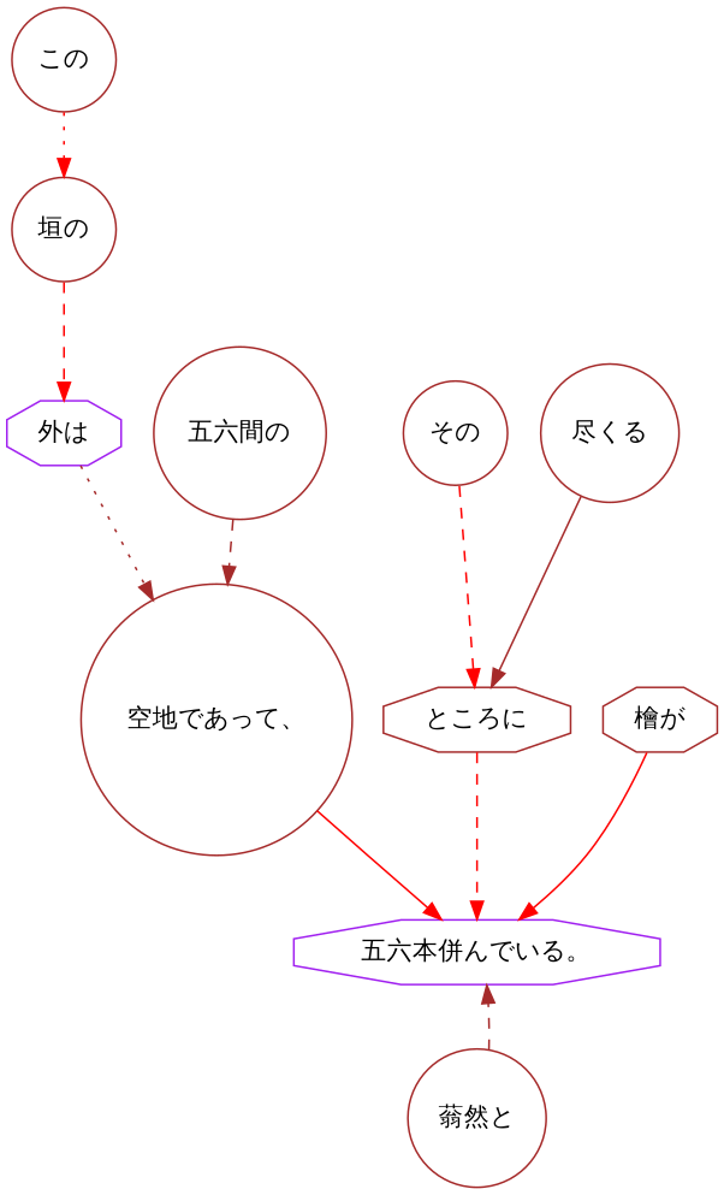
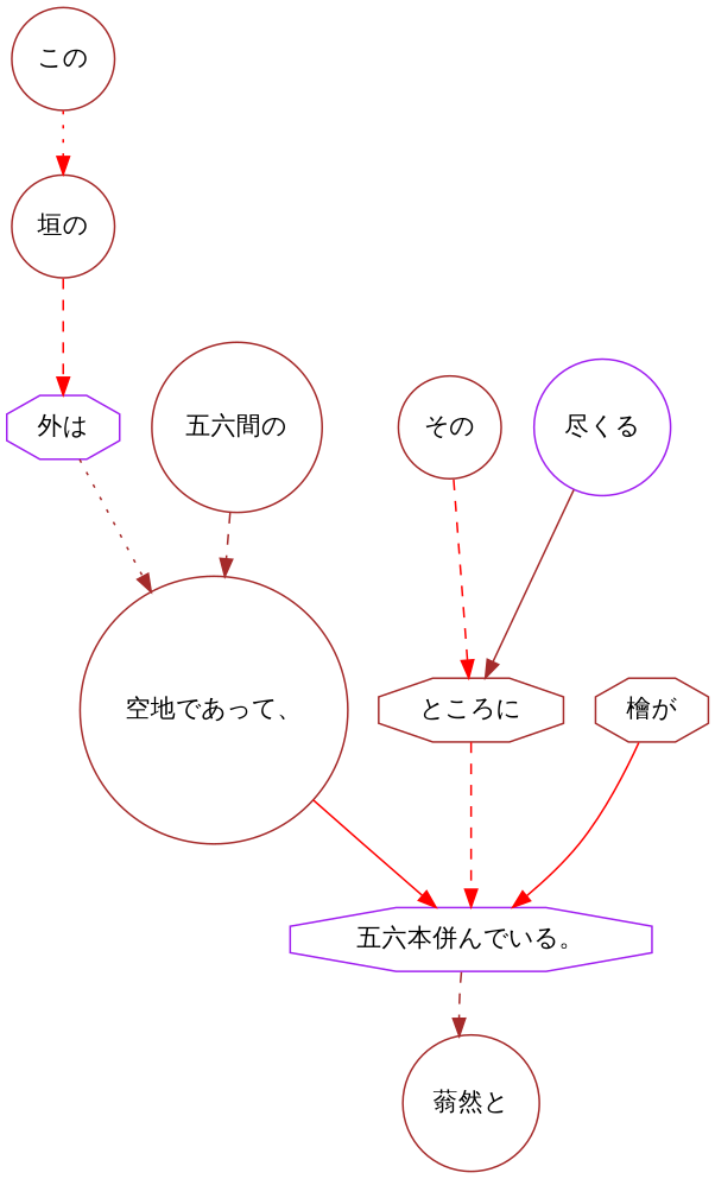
  digraph {
    fontname="Liberation Sans"
    node [color=brown fontname="Liberation Sans" shape=circle]
    edge [color=red fontname="Liberation Sans" style=dashed]
    n1 [label="この"]
    n2 [label="垣の"]
    n3 [color=purple label="外は" shape=octagon]
    n4 [label="空地であって、"]
    n5 [color=purple label="五六本併んでいる。" shape=octagon]
    n6 [label="五六間の"]
    n7 [label="その"]
    n8 [label="ところに" shape=octagon]
-   n9 [label="尽くる"]
+   n9 [color=purple label="尽くる"]
    n10 [label="檜が" shape=octagon]
    n11 [label="蓊然と"]
    n1 -> n2 [style=dotted]
    n2 -> n3
    n3 -> n4 [color=brown style=dotted]
    n4 -> n5 [style=solid]
    n6 -> n4 [color=brown]
    n7 -> n8
    n8 -> n5
    n9 -> n8 [color=brown style=solid]
    n10 -> n5 [style=solid]
-   n11 -> n5 [color=brown]
+   n5 -> n11 [color=brown]
  }
